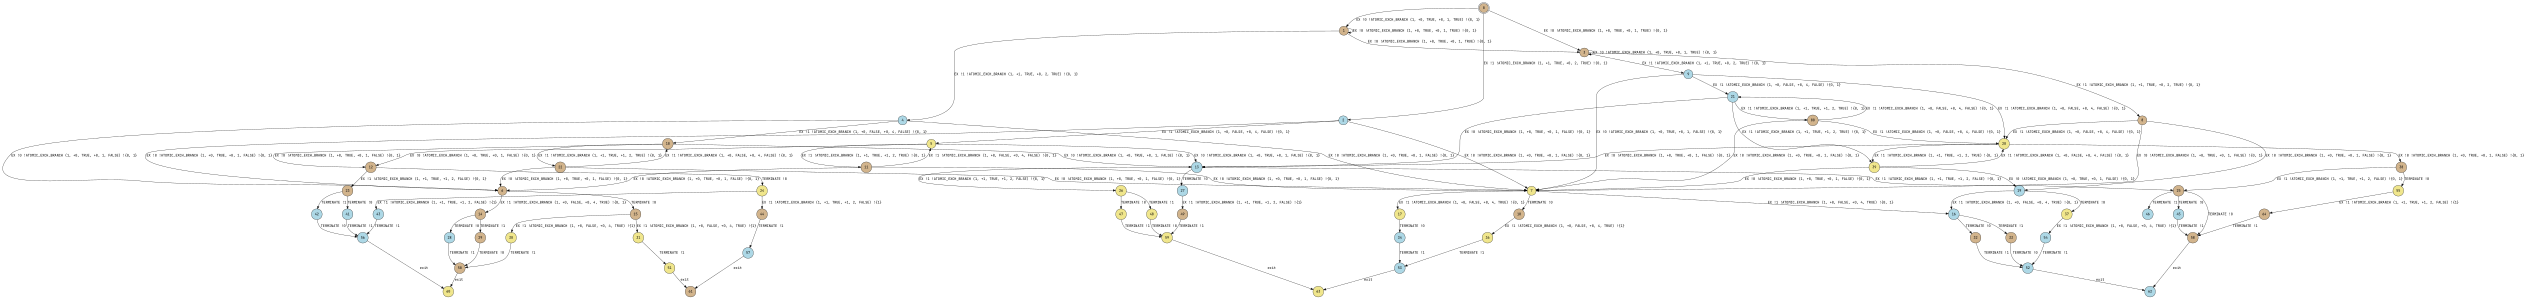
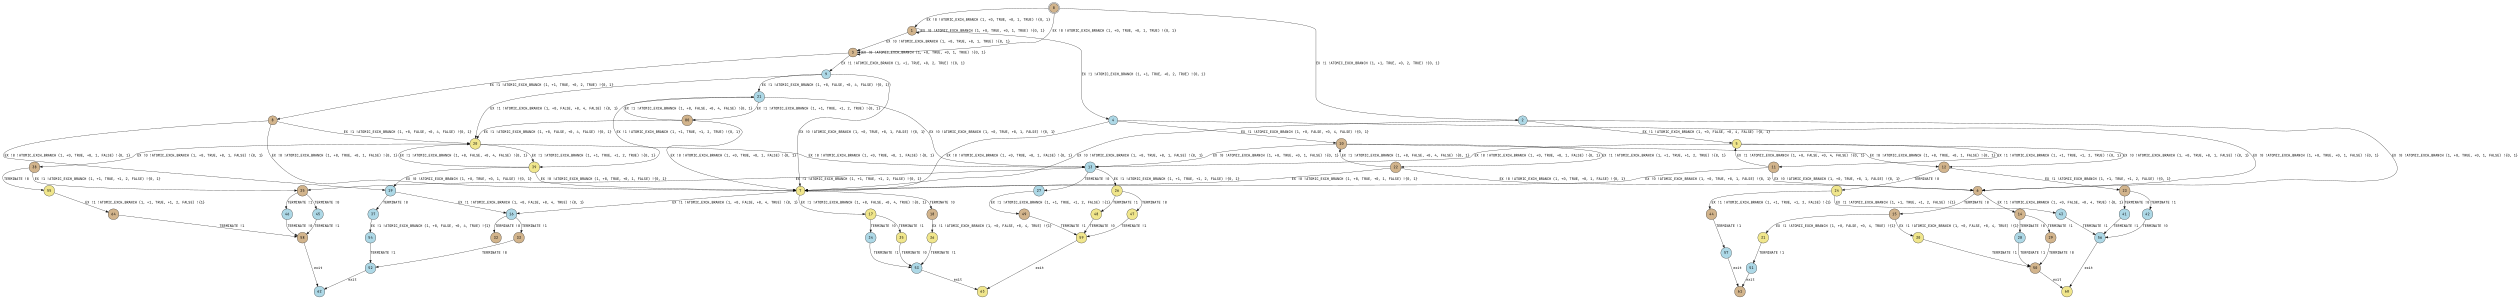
  digraph {
    fontname="JetBrains Mono"
    node [fillcolor=tan fontname="JetBrains Mono" shape=circle style=filled]
    edge [fontname="JetBrains Mono"]
    0 [peripheries=2]
    1
    2 [fillcolor=lightblue]
    3
    4 [fillcolor=lightblue]
    5 [fillcolor=khaki]
    6
    7 [fillcolor=khaki]
    8
    9 [fillcolor=lightblue]
    10
    11
    12
    13 [fillcolor=lightblue]
    14
    15
    16 [fillcolor=lightblue]
    17 [fillcolor=khaki]
    18
    19 [fillcolor=lightblue]
    20 [fillcolor=khaki]
    21 [fillcolor=lightblue]
    22
    23
    24 [fillcolor=khaki]
    25
    26 [fillcolor=khaki]
    27 [fillcolor=lightblue]
    28 [fillcolor=lightblue]
    29
    30 [fillcolor=khaki]
    31 [fillcolor=khaki]
    32
    33
    34 [fillcolor=lightblue]
+   35 [fillcolor=khaki]
    36 [fillcolor=khaki]
-   37 [fillcolor=khaki]
+   37 [fillcolor=lightblue]
    38
    39 [fillcolor=khaki]
    n41 [label=80]
    41 [fillcolor=lightblue]
    42 [fillcolor=lightblue]
    43 [fillcolor=lightblue]
    44
    45 [fillcolor=lightblue]
    46 [fillcolor=lightblue]
    47 [fillcolor=khaki]
    48 [fillcolor=khaki]
    49
    50
-   51 [fillcolor=khaki]
+   51 [fillcolor=lightblue]
    52 [fillcolor=lightblue]
    53 [fillcolor=lightblue]
    54 [fillcolor=lightblue]
    55 [fillcolor=khaki]
    56 [fillcolor=lightblue]
    57 [fillcolor=lightblue]
    58
    59 [fillcolor=khaki]
    60 [fillcolor=khaki]
    61
    62 [fillcolor=lightblue]
    63 [fillcolor=khaki]
    64
    0 -> 1 [label="EX !0 !ATOMIC_EXCH_BRANCH (1, +0, TRUE, +0, 1, TRUE) !{0, 1}"]
    0 -> 2 [label="EX !1 !ATOMIC_EXCH_BRANCH (1, +1, TRUE, +0, 2, TRUE) !{0, 1}"]
    0 -> 3 [label="EX !0 !ATOMIC_EXCH_BRANCH (1, +0, TRUE, +0, 1, TRUE) !{0, 1}"]
    1 -> 1 [label="EX !0 !ATOMIC_EXCH_BRANCH (1, +0, TRUE, +0, 1, TRUE) !{0, 1}"]
    1 -> 3 [label="EX !0 !ATOMIC_EXCH_BRANCH (1, +0, TRUE, +0, 1, TRUE) !{0, 1}"]
    1 -> 4 [label="EX !1 !ATOMIC_EXCH_BRANCH (1, +1, TRUE, +0, 2, TRUE) !{0, 1}"]
    2 -> 5 [label="EX !1 !ATOMIC_EXCH_BRANCH (1, +0, FALSE, +0, 4, FALSE) !{0, 1}"]
    2 -> 6 [label="EX !0 !ATOMIC_EXCH_BRANCH (1, +0, TRUE, +0, 1, FALSE) !{0, 1}"]
    2 -> 7 [label="EX !0 !ATOMIC_EXCH_BRANCH (1, +0, TRUE, +0, 1, FALSE) !{0, 1}"]
    3 -> 3 [label="EX !0 !ATOMIC_EXCH_BRANCH (1, +0, TRUE, +0, 1, TRUE) !{0, 1}"]
    3 -> 8 [label="EX !1 !ATOMIC_EXCH_BRANCH (1, +1, TRUE, +0, 2, TRUE) !{0, 1}"]
    3 -> 9 [label="EX !1 !ATOMIC_EXCH_BRANCH (1, +1, TRUE, +0, 2, TRUE) !{0, 1}"]
    4 -> 6 [label="EX !0 !ATOMIC_EXCH_BRANCH (1, +0, TRUE, +0, 1, FALSE) !{0, 1}"]
    4 -> 7 [label="EX !0 !ATOMIC_EXCH_BRANCH (1, +0, TRUE, +0, 1, FALSE) !{0, 1}"]
    4 -> 10 [label="EX !1 !ATOMIC_EXCH_BRANCH (1, +0, FALSE, +0, 4, FALSE) !{0, 1}"]
    5 -> 11 [label="EX !1 !ATOMIC_EXCH_BRANCH (1, +1, TRUE, +1, 2, TRUE) !{0, 1}"]
    5 -> 12 [label="EX !0 !ATOMIC_EXCH_BRANCH (1, +0, TRUE, +0, 1, FALSE) !{0, 1}"]
    5 -> 13 [label="EX !0 !ATOMIC_EXCH_BRANCH (1, +0, TRUE, +0, 1, FALSE) !{0, 1}"]
    6 -> 14 [label="EX !1 !ATOMIC_EXCH_BRANCH (1, +0, FALSE, +0, 4, TRUE) !{0, 1}"]
    6 -> 15 [label="TERMINATE !0"]
    7 -> 16 [label="EX !1 !ATOMIC_EXCH_BRANCH (1, +0, FALSE, +0, 4, TRUE) !{0, 1}"]
    7 -> 17 [label="EX !1 !ATOMIC_EXCH_BRANCH (1, +0, FALSE, +0, 4, TRUE) !{0, 1}"]
    7 -> 18 [label="TERMINATE !0"]
    8 -> 7 [label="EX !0 !ATOMIC_EXCH_BRANCH (1, +0, TRUE, +0, 1, FALSE) !{0, 1}"]
    8 -> 19 [label="EX !0 !ATOMIC_EXCH_BRANCH (1, +0, TRUE, +0, 1, FALSE) !{0, 1}"]
    8 -> 20 [label="EX !1 !ATOMIC_EXCH_BRANCH (1, +0, FALSE, +0, 4, FALSE) !{0, 1}"]
    9 -> 7 [label="EX !0 !ATOMIC_EXCH_BRANCH (1, +0, TRUE, +0, 1, FALSE) !{0, 1}"]
    9 -> 20 [label="EX !1 !ATOMIC_EXCH_BRANCH (1, +0, FALSE, +0, 4, FALSE) !{0, 1}"]
    9 -> 21 [label="EX !1 !ATOMIC_EXCH_BRANCH (1, +0, FALSE, +0, 4, FALSE) !{0, 1}"]
    10 -> 12 [label="EX !0 !ATOMIC_EXCH_BRANCH (1, +0, TRUE, +0, 1, FALSE) !{0, 1}"]
    10 -> 13 [label="EX !0 !ATOMIC_EXCH_BRANCH (1, +0, TRUE, +0, 1, FALSE) !{0, 1}"]
    10 -> 22 [label="EX !1 !ATOMIC_EXCH_BRANCH (1, +1, TRUE, +1, 2, TRUE) !{0, 1}"]
    11 -> 5 [label="EX !1 !ATOMIC_EXCH_BRANCH (1, +0, FALSE, +0, 4, FALSE) !{0, 1}"]
    11 -> 6 [label="EX !0 !ATOMIC_EXCH_BRANCH (1, +0, TRUE, +0, 1, FALSE) !{0, 1}"]
    11 -> 7 [label="EX !0 !ATOMIC_EXCH_BRANCH (1, +0, TRUE, +0, 1, FALSE) !{0, 1}"]
    12 -> 23 [label="EX !1 !ATOMIC_EXCH_BRANCH (1, +1, TRUE, +1, 2, FALSE) !{0, 1}"]
    12 -> 24 [label="TERMINATE !0"]
    13 -> 25 [label="EX !1 !ATOMIC_EXCH_BRANCH (1, +1, TRUE, +1, 2, FALSE) !{0, 1}"]
    13 -> 26 [label="EX !1 !ATOMIC_EXCH_BRANCH (1, +1, TRUE, +1, 2, FALSE) !{0, 1}"]
    13 -> 27 [label="TERMINATE !0"]
    14 -> 28 [label="TERMINATE !0"]
    14 -> 29 [label="TERMINATE !1"]
    15 -> 30 [label="EX !1 !ATOMIC_EXCH_BRANCH (1, +0, FALSE, +0, 4, TRUE) !{1}"]
    15 -> 31 [label="EX !1 !ATOMIC_EXCH_BRANCH (1, +0, FALSE, +0, 4, TRUE) !{1}"]
    16 -> 32 [label="TERMINATE !0"]
    16 -> 33 [label="TERMINATE !1"]
    17 -> 34 [label="TERMINATE !0"]
+   17 -> 35 [label="TERMINATE !1"]
    18 -> 36 [label="EX !1 !ATOMIC_EXCH_BRANCH (1, +0, FALSE, +0, 4, TRUE) !{1}"]
    19 -> 16 [label="EX !1 !ATOMIC_EXCH_BRANCH (1, +0, FALSE, +0, 4, TRUE) !{0, 1}"]
    19 -> 37 [label="TERMINATE !0"]
    20 -> 13 [label="EX !0 !ATOMIC_EXCH_BRANCH (1, +0, TRUE, +0, 1, FALSE) !{0, 1}"]
    20 -> 38 [label="EX !0 !ATOMIC_EXCH_BRANCH (1, +0, TRUE, +0, 1, FALSE) !{0, 1}"]
    20 -> 39 [label="EX !1 !ATOMIC_EXCH_BRANCH (1, +1, TRUE, +1, 2, TRUE) !{0, 1}"]
    21 -> 13 [label="EX !0 !ATOMIC_EXCH_BRANCH (1, +0, TRUE, +0, 1, FALSE) !{0, 1}"]
    21 -> 39 [label="EX !1 !ATOMIC_EXCH_BRANCH (1, +1, TRUE, +1, 2, TRUE) !{0, 1}"]
    21 -> n41 [label="EX !1 !ATOMIC_EXCH_BRANCH (1, +1, TRUE, +1, 2, TRUE) !{0, 1}"]
    22 -> 6 [label="EX !0 !ATOMIC_EXCH_BRANCH (1, +0, TRUE, +0, 1, FALSE) !{0, 1}"]
    22 -> 7 [label="EX !0 !ATOMIC_EXCH_BRANCH (1, +0, TRUE, +0, 1, FALSE) !{0, 1}"]
    22 -> 10 [label="EX !1 !ATOMIC_EXCH_BRANCH (1, +0, FALSE, +0, 4, FALSE) !{0, 1}"]
    23 -> 41 [label="TERMINATE !0"]
    23 -> 42 [label="TERMINATE !1"]
    24 -> 43 [label="EX !1 !ATOMIC_EXCH_BRANCH (1, +1, TRUE, +1, 2, FALSE) !{1}"]
    24 -> 44 [label="EX !1 !ATOMIC_EXCH_BRANCH (1, +1, TRUE, +1, 2, FALSE) !{1}"]
    25 -> 45 [label="TERMINATE !0"]
    25 -> 46 [label="TERMINATE !1"]
    26 -> 47 [label="TERMINATE !0"]
    26 -> 48 [label="TERMINATE !1"]
    27 -> 49 [label="EX !1 !ATOMIC_EXCH_BRANCH (1, +1, TRUE, +1, 2, FALSE) !{1}"]
    28 -> 50 [label="TERMINATE !1"]
    29 -> 50 [label="TERMINATE !0"]
    30 -> 50 [label="TERMINATE !1"]
    31 -> 51 [label="TERMINATE !1"]
-   32 -> 52 [label="TERMINATE !1"]
    33 -> 52 [label="TERMINATE !0"]
    34 -> 53 [label="TERMINATE !1"]
+   35 -> 53 [label="TERMINATE !0"]
    36 -> 53 [label="TERMINATE !1"]
    37 -> 54 [label="EX !1 !ATOMIC_EXCH_BRANCH (1, +0, FALSE, +0, 4, TRUE) !{1}"]
    38 -> 25 [label="EX !1 !ATOMIC_EXCH_BRANCH (1, +1, TRUE, +1, 2, FALSE) !{0, 1}"]
    38 -> 55 [label="TERMINATE !0"]
    39 -> 7 [label="EX !0 !ATOMIC_EXCH_BRANCH (1, +0, TRUE, +0, 1, FALSE) !{0, 1}"]
    39 -> 19 [label="EX !0 !ATOMIC_EXCH_BRANCH (1, +0, TRUE, +0, 1, FALSE) !{0, 1}"]
    39 -> 20 [label="EX !1 !ATOMIC_EXCH_BRANCH (1, +0, FALSE, +0, 4, FALSE) !{0, 1}"]
    n41 -> 7 [label="EX !0 !ATOMIC_EXCH_BRANCH (1, +0, TRUE, +0, 1, FALSE) !{0, 1}"]
    n41 -> 20 [label="EX !1 !ATOMIC_EXCH_BRANCH (1, +0, FALSE, +0, 4, FALSE) !{0, 1}"]
    n41 -> 21 [label="EX !1 !ATOMIC_EXCH_BRANCH (1, +0, FALSE, +0, 4, FALSE) !{0, 1}"]
    41 -> 56 [label="TERMINATE !1"]
    42 -> 56 [label="TERMINATE !0"]
    43 -> 56 [label="TERMINATE !1"]
    44 -> 57 [label="TERMINATE !1"]
    45 -> 58 [label="TERMINATE !1"]
-   25 -> 58 [label="TERMINATE !0"]
+   46 -> 58 [label="TERMINATE !0"]
    47 -> 59 [label="TERMINATE !1"]
    48 -> 59 [label="TERMINATE !0"]
    49 -> 59 [label="TERMINATE !1"]
    50 -> 60 [label=exit]
    51 -> 61 [label=exit]
    52 -> 62 [label=exit]
    53 -> 63 [label=exit]
    54 -> 52 [label="TERMINATE !1"]
    55 -> 64 [label="EX !1 !ATOMIC_EXCH_BRANCH (1, +1, TRUE, +1, 2, FALSE) !{1}"]
    56 -> 60 [label=exit]
    57 -> 61 [label=exit]
    58 -> 62 [label=exit]
    59 -> 63 [label=exit]
    64 -> 58 [label="TERMINATE !1"]
  }
